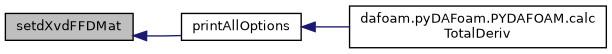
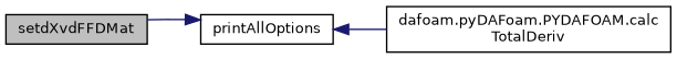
  digraph {
    rankdir=LR
    node [color=black fontname=Helvetica fontsize=10 shape=record]
    edge [color=midnightblue dir=back fontname=Helvetica fontsize=10 labelfontname=Helvetica labelfontsize=10 style=solid]
    n1 [fillcolor=grey75 fontcolor=black height=0.2 label=setdXvdFFDMat style=filled width=0.4]
    n2 [height=0.2 label=printAllOptions width=0.4]
    n3 [height=0.2 label="dafoam.pyDAFoam.PYDAFOAM.calc\lTotalDeriv" width=0.4]
-   n1 -> n2
+   n2 -> n1
    n2 -> n3
  }
